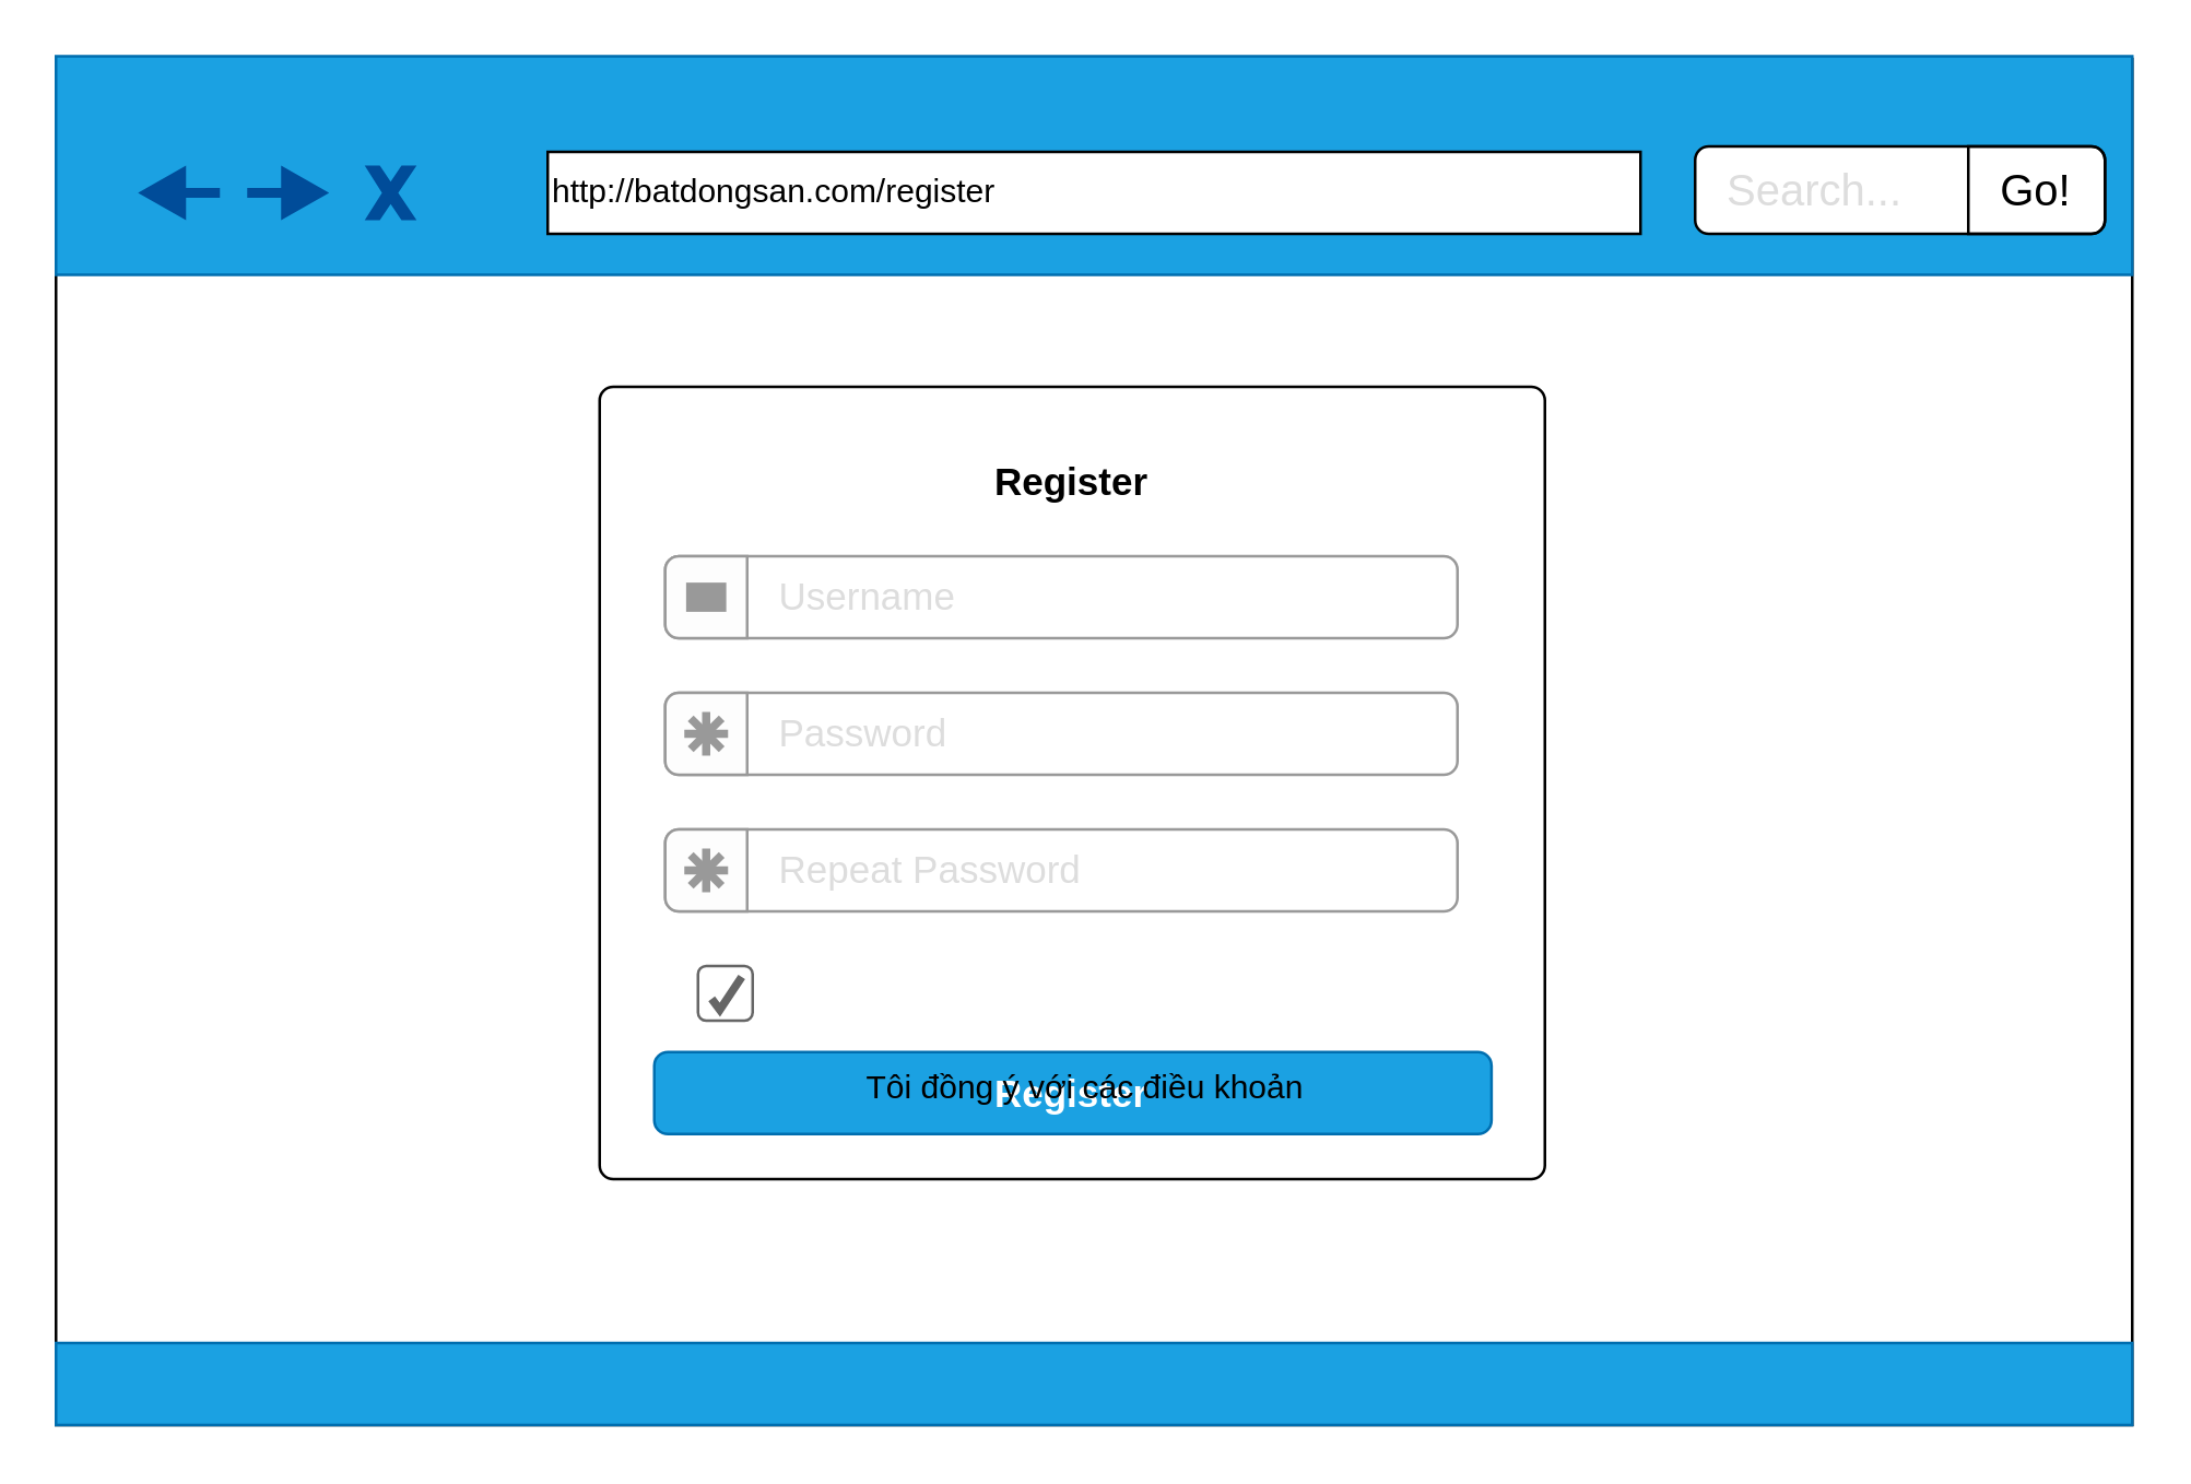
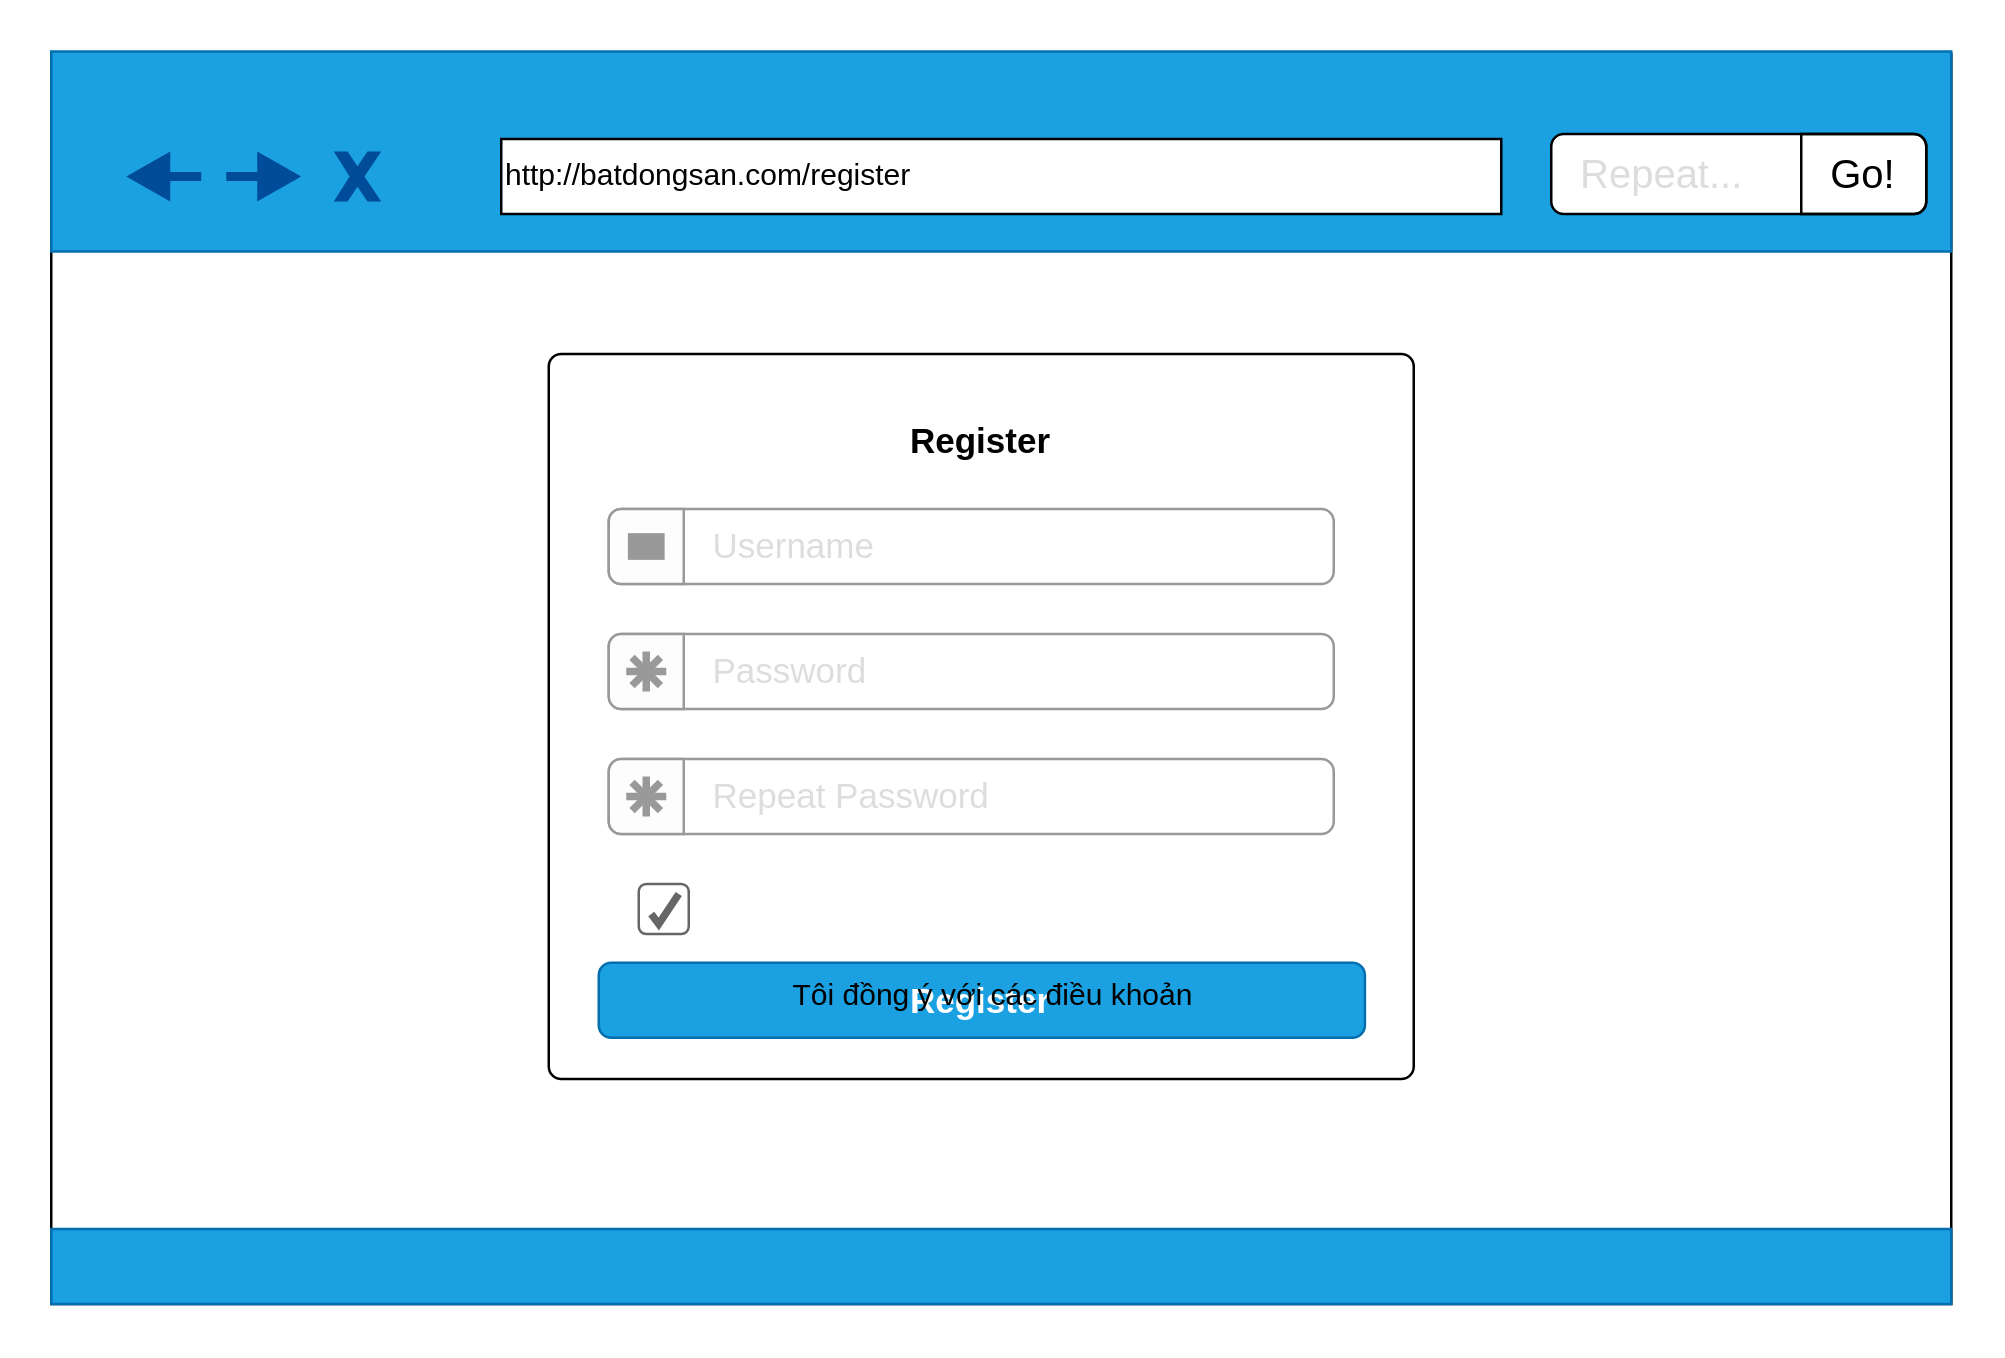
  <mxCell id="0" />
  <mxCell id="1" parent="0" />
  <mxCell id="2" value="" style="rounded=0;whiteSpace=wrap;html=1;" parent="1" vertex="1"><mxGeometry y="21" width="760" height="500" as="geometry" x="20" /></mxCell>
  <mxCell id="3" value="" style="rounded=0;whiteSpace=wrap;html=1;fillColor=#1ba1e2;strokeColor=#006EAF;fontColor=#ffffff;" parent="1" vertex="1"><mxGeometry y="20" width="760" height="80" as="geometry" x="20" /></mxCell>
  <mxCell id="4" value="" style="rounded=0;whiteSpace=wrap;html=1;fillColor=#1ba1e2;strokeColor=#006EAF;fontColor=#ffffff;" parent="1" vertex="1"><mxGeometry y="491" width="760" height="30" as="geometry" x="20" /></mxCell>
  <mxCell id="5" value="http://batdongsan.com/register" style="whiteSpace=wrap;html=1;align=left;rounded=0;" parent="1" vertex="1"><mxGeometry x="200" y="55" width="400" height="30" as="geometry" /></mxCell>
  <mxCell id="6" value="Register" style="html=1;shadow=0;dashed=0;shape=mxgraph.bootstrap.rrect;fillColor=#ffffff;align=center;rSize=5;strokeColor=#000000;verticalAlign=top;spacingTop=20;fontSize=14;fontStyle=1;whiteSpace=wrap;" parent="1" vertex="1"><mxGeometry x="219" y="141" width="346" height="290" as="geometry" /></mxCell>
  <mxCell id="7" value="Username" style="html=1;shadow=0;dashed=0;shape=mxgraph.bootstrap.rrect;rSize=5;strokeColor=#999999;fillColor=#ffffff;fontSize=14;fontColor=#dddddd;align=left;spacingLeft=40;whiteSpace=wrap;resizeWidth=1;" parent="6" vertex="1"><mxGeometry width="290" height="30" relative="1" as="geometry"><mxPoint x="24" y="62" as="offset" /></mxGeometry></mxCell>
  <mxCell id="8" value="" style="html=1;shadow=0;dashed=0;shape=mxgraph.bootstrap.leftButton;rSize=5;strokeColor=#999999;fillColor=#fdfdfd;resizeHeight=1;" parent="7" vertex="1"><mxGeometry width="30" height="30" relative="1" as="geometry" /></mxCell>
  <mxCell id="9" value="" style="html=1;shadow=0;dashed=0;shape=mxgraph.bootstrap.mail;strokeColor=#fdfdfd;fillColor=#999999;strokeWidth=1.3;" parent="8" vertex="1"><mxGeometry x="0.5" y="0.5" width="16" height="12" relative="1" as="geometry"><mxPoint x="-8" y="-6" as="offset" /></mxGeometry></mxCell>
  <mxCell id="10" value="Password" style="html=1;shadow=0;dashed=0;shape=mxgraph.bootstrap.rrect;fillColor=#ffffff;rSize=5;strokeColor=#999999;fontSize=14;fontColor=#dddddd;align=left;spacingLeft=40;whiteSpace=wrap;resizeWidth=1;" parent="6" vertex="1"><mxGeometry width="290" height="30" relative="1" as="geometry"><mxPoint x="24" y="112" as="offset" /></mxGeometry></mxCell>
  <mxCell id="11" value="" style="html=1;shadow=0;dashed=0;shape=mxgraph.bootstrap.leftButton;rSize=5;strokeColor=#999999;fillColor=#fdfdfd;resizeHeight=1;" parent="10" vertex="1"><mxGeometry width="30" height="30" relative="1" as="geometry"><mxPoint as="offset" /></mxGeometry></mxCell>
  <mxCell id="12" value="" style="html=1;shadow=0;dashed=0;shape=mxgraph.bootstrap.password;strokeColor=#999999;strokeWidth=3;" parent="11" vertex="1"><mxGeometry x="0.5" y="0.5" width="16" height="16" relative="1" as="geometry"><mxPoint x="-8" y="-8" as="offset" /></mxGeometry></mxCell>
  <mxCell id="13" value="Register" style="html=1;shadow=0;dashed=0;shape=mxgraph.bootstrap.rrect;rSize=5;strokeColor=#006EAF;fillColor=#1ba1e2;fontColor=#ffffff;fontSize=14;fontStyle=1;whiteSpace=wrap;resizeWidth=1;" parent="6" vertex="1"><mxGeometry y="1" width="306.457" height="30" relative="1" as="geometry"><mxPoint x="20" y="-46.5" as="offset" /></mxGeometry></mxCell>
  <mxCell id="14" value="Repeat Password&amp;nbsp;" style="html=1;shadow=0;dashed=0;shape=mxgraph.bootstrap.rrect;fillColor=#ffffff;rSize=5;strokeColor=#999999;fontSize=14;fontColor=#dddddd;align=left;spacingLeft=40;whiteSpace=wrap;resizeWidth=1;" parent="6" vertex="1"><mxGeometry width="290" height="30" relative="1" as="geometry"><mxPoint x="24" y="162" as="offset" /></mxGeometry></mxCell>
  <mxCell id="15" value="" style="html=1;shadow=0;dashed=0;shape=mxgraph.bootstrap.leftButton;rSize=5;strokeColor=#999999;fillColor=#fdfdfd;resizeHeight=1;" parent="14" vertex="1"><mxGeometry width="30" height="30" relative="1" as="geometry"><mxPoint as="offset" /></mxGeometry></mxCell>
  <mxCell id="16" value="" style="html=1;shadow=0;dashed=0;shape=mxgraph.bootstrap.password;strokeColor=#999999;strokeWidth=3;" parent="15" vertex="1"><mxGeometry x="0.5" y="0.5" width="16" height="16" relative="1" as="geometry"><mxPoint x="-8" y="-8" as="offset" /></mxGeometry></mxCell>
  <mxCell id="17" value="" style="html=1;shadow=0;dashed=0;shape=mxgraph.bootstrap.checkbox;fillColor=#ffffff;strokeColor=#666666;" parent="6" vertex="1"><mxGeometry x="36" y="212" width="20" height="20" as="geometry"><mxPoint x="560" y="-10" as="offset" /></mxGeometry></mxCell>
  <mxCell id="18" value="Tôi đồng ý với các điều khoản&amp;nbsp;" style="html=1;shadow=0;dashed=0;shape=mxgraph.bootstrap.rect;strokeColor=none;fillColor=none;fontSize=12;align=left;spacingLeft=10;" parent="6" vertex="1"><mxGeometry x="86" y="246" width="250" height="22" as="geometry" /></mxCell>
- <mxCell id="19" value="Search..." style="html=1;shadow=0;shape=mxgraph.bootstrap.rrect;fillColor=#ffffff;rSize=5;strokeColor=#000000;align=left;spacingLeft=10;fontSize=16;fontColor=#dddddd;whiteSpace=wrap;" parent="1" vertex="1"><mxGeometry x="620" y="53" width="150" height="32" as="geometry" /></mxCell>
+ <mxCell id="19" value="Repeat..." style="html=1;shadow=0;shape=mxgraph.bootstrap.rrect;fillColor=#ffffff;rSize=5;strokeColor=#000000;align=left;spacingLeft=10;fontSize=16;fontColor=#dddddd;whiteSpace=wrap;" parent="1" vertex="1"><mxGeometry x="620" y="53" width="150" height="32" as="geometry" /></mxCell>
  <mxCell id="20" value="Go!" style="html=1;shadow=0;dashed=0;shape=mxgraph.bootstrap.rightButton;rSize=5;strokeColor=#000000;fillColor=none;fontSize=16;whiteSpace=wrap;resizeHeight=1;" parent="19" vertex="1"><mxGeometry x="1" width="50" height="32" relative="1" as="geometry"><mxPoint x="-50" as="offset" /></mxGeometry></mxCell>
  <mxCell id="21" value="" style="verticalLabelPosition=bottom;verticalAlign=top;html=1;shape=mxgraph.basic.x;strokeColor=none;fillColor=#004C99;fontColor=#ffffff;" parent="1" vertex="1"><mxGeometry x="133" y="60" width="19" height="20" as="geometry" /></mxCell>
  <mxCell id="22" value="" style="shape=image;html=1;verticalAlign=top;verticalLabelPosition=bottom;labelBackgroundColor=#ffffff;imageAspect=0;aspect=fixed;image=https://cdn0.iconfinder.com/data/icons/my-house-1/512/09-house-128.png;fillColor=#0000FF;" parent="1" vertex="1"><mxGeometry x="160" y="55" width="30" height="30" as="geometry" /></mxCell>
  <mxCell id="23" value="" style="html=1;shadow=0;dashed=0;align=center;verticalAlign=middle;shape=mxgraph.arrows2.arrow;dy=0.82;dx=17.6;flipH=1;notch=0;labelBackgroundColor=#0000ff;fillColor=#004C99;strokeColor=none;" parent="1" vertex="1"><mxGeometry x="50" y="60" width="30" height="20" as="geometry" /></mxCell>
  <mxCell id="24" value="" style="html=1;shadow=0;dashed=0;align=center;verticalAlign=middle;shape=mxgraph.arrows2.arrow;dy=0.82;dx=17.6;flipH=1;notch=0;labelBackgroundColor=#0000ff;fillColor=#004C99;strokeColor=none;rotation=180;" parent="1" vertex="1"><mxGeometry x="90" y="60" width="30" height="20" as="geometry" /></mxCell>
